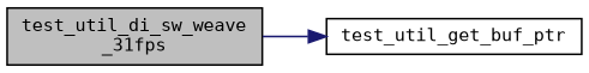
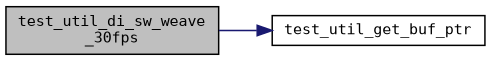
  digraph {
    rankdir=LR
    fontname="DejaVu Sans Mono"
    node [color=black fontname="DejaVu Sans Mono" fontsize=10 shape=record style=filled]
-   n1 [fillcolor=grey75 fontcolor=black height=0.2 label="test_util_di_sw_weave\l_31fps" width=0.4]
+   n1 [fillcolor=grey75 fontcolor=black height=0.2 label="test_util_di_sw_weave\l_30fps" width=0.4]
    n2 [fillcolor=white height=0.2 label=test_util_get_buf_ptr width=0.4]
    n1 -> n2 [color=midnightblue fontname="DejaVu Sans Mono" fontsize=10 labelfontname=Helvetica labelfontsize=10 style=solid]
  }
